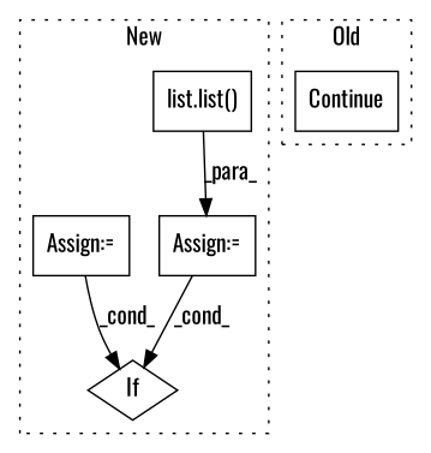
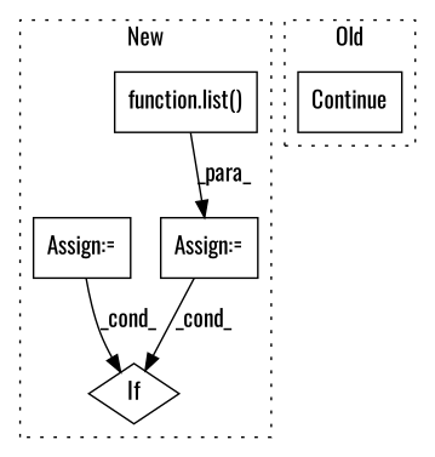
  digraph {
    fontname=Oswald
    node [a=68 l=3 shape=box fontname=Oswald]
    edge [fontname=Oswald]
-   n1 [a=75 l="5,1" label="list.list()" s="1945,2031"]
+   n1 [a=75 l="5,1" label="function.list()" s="1945,2031"]
    n2 [label="Assign:=" s=1942]
    n3 [a=96 label=If s=2243 shape=diamond]
    n4 [label="Assign:=" s=2060]
    n5 [a=43 l=8 label=Continue s=2456]
    subgraph cluster_1 {
      label=New
      style=dotted
      n1
      n2
      n3
      n4
    }
    subgraph cluster_2 {
      label=Old
      style=dotted
      n5
    }
    n1 -> n2 [label=_para_]
    n2 -> n3 [label=_cond_]
    n4 -> n3 [label=_cond_]
  }
